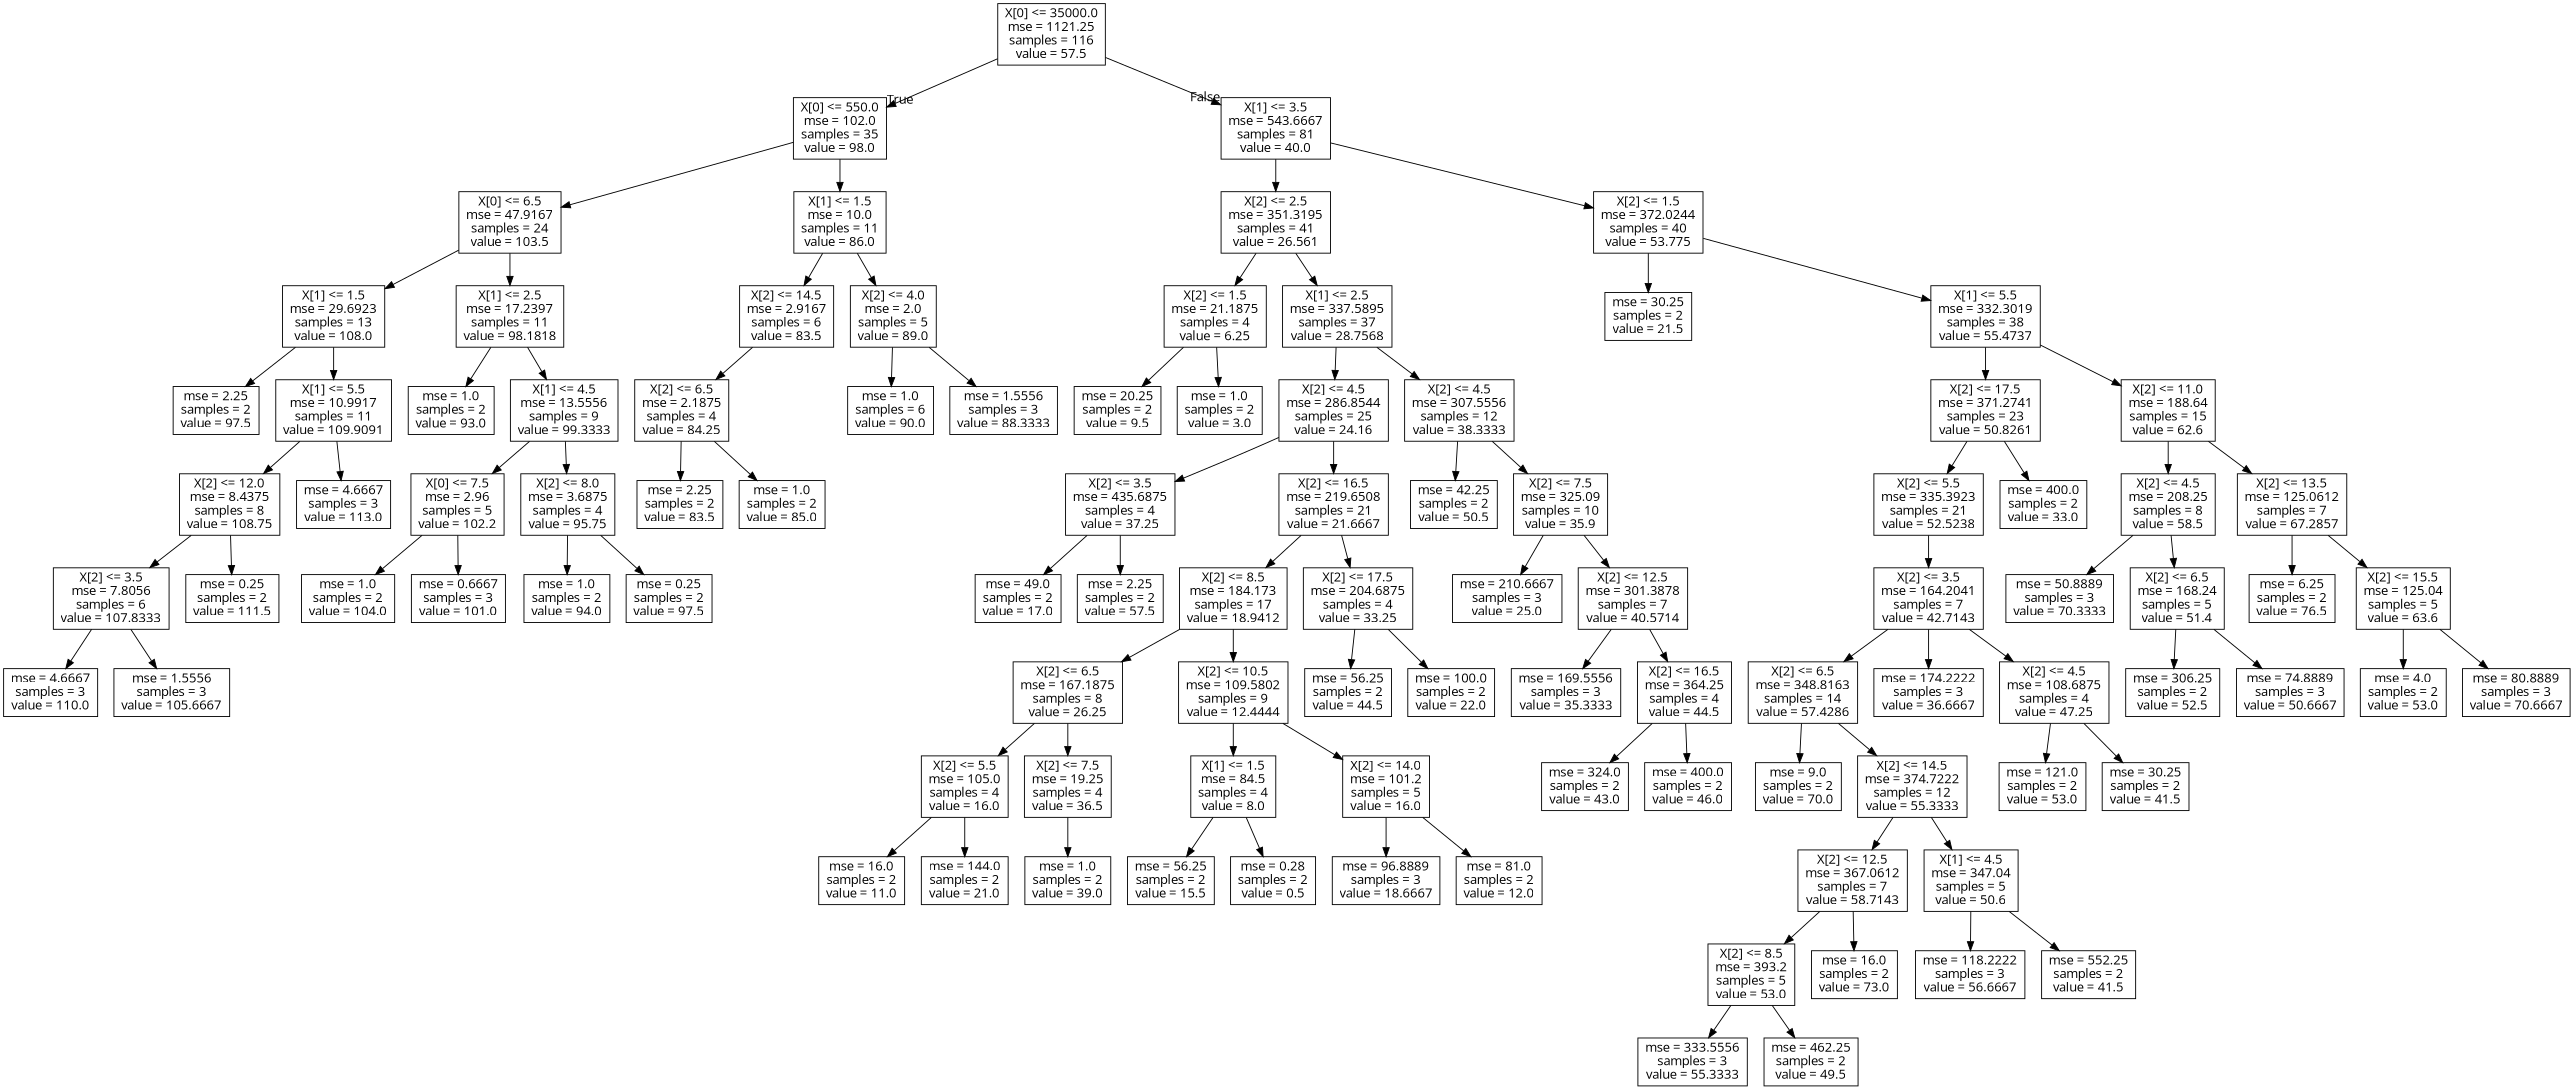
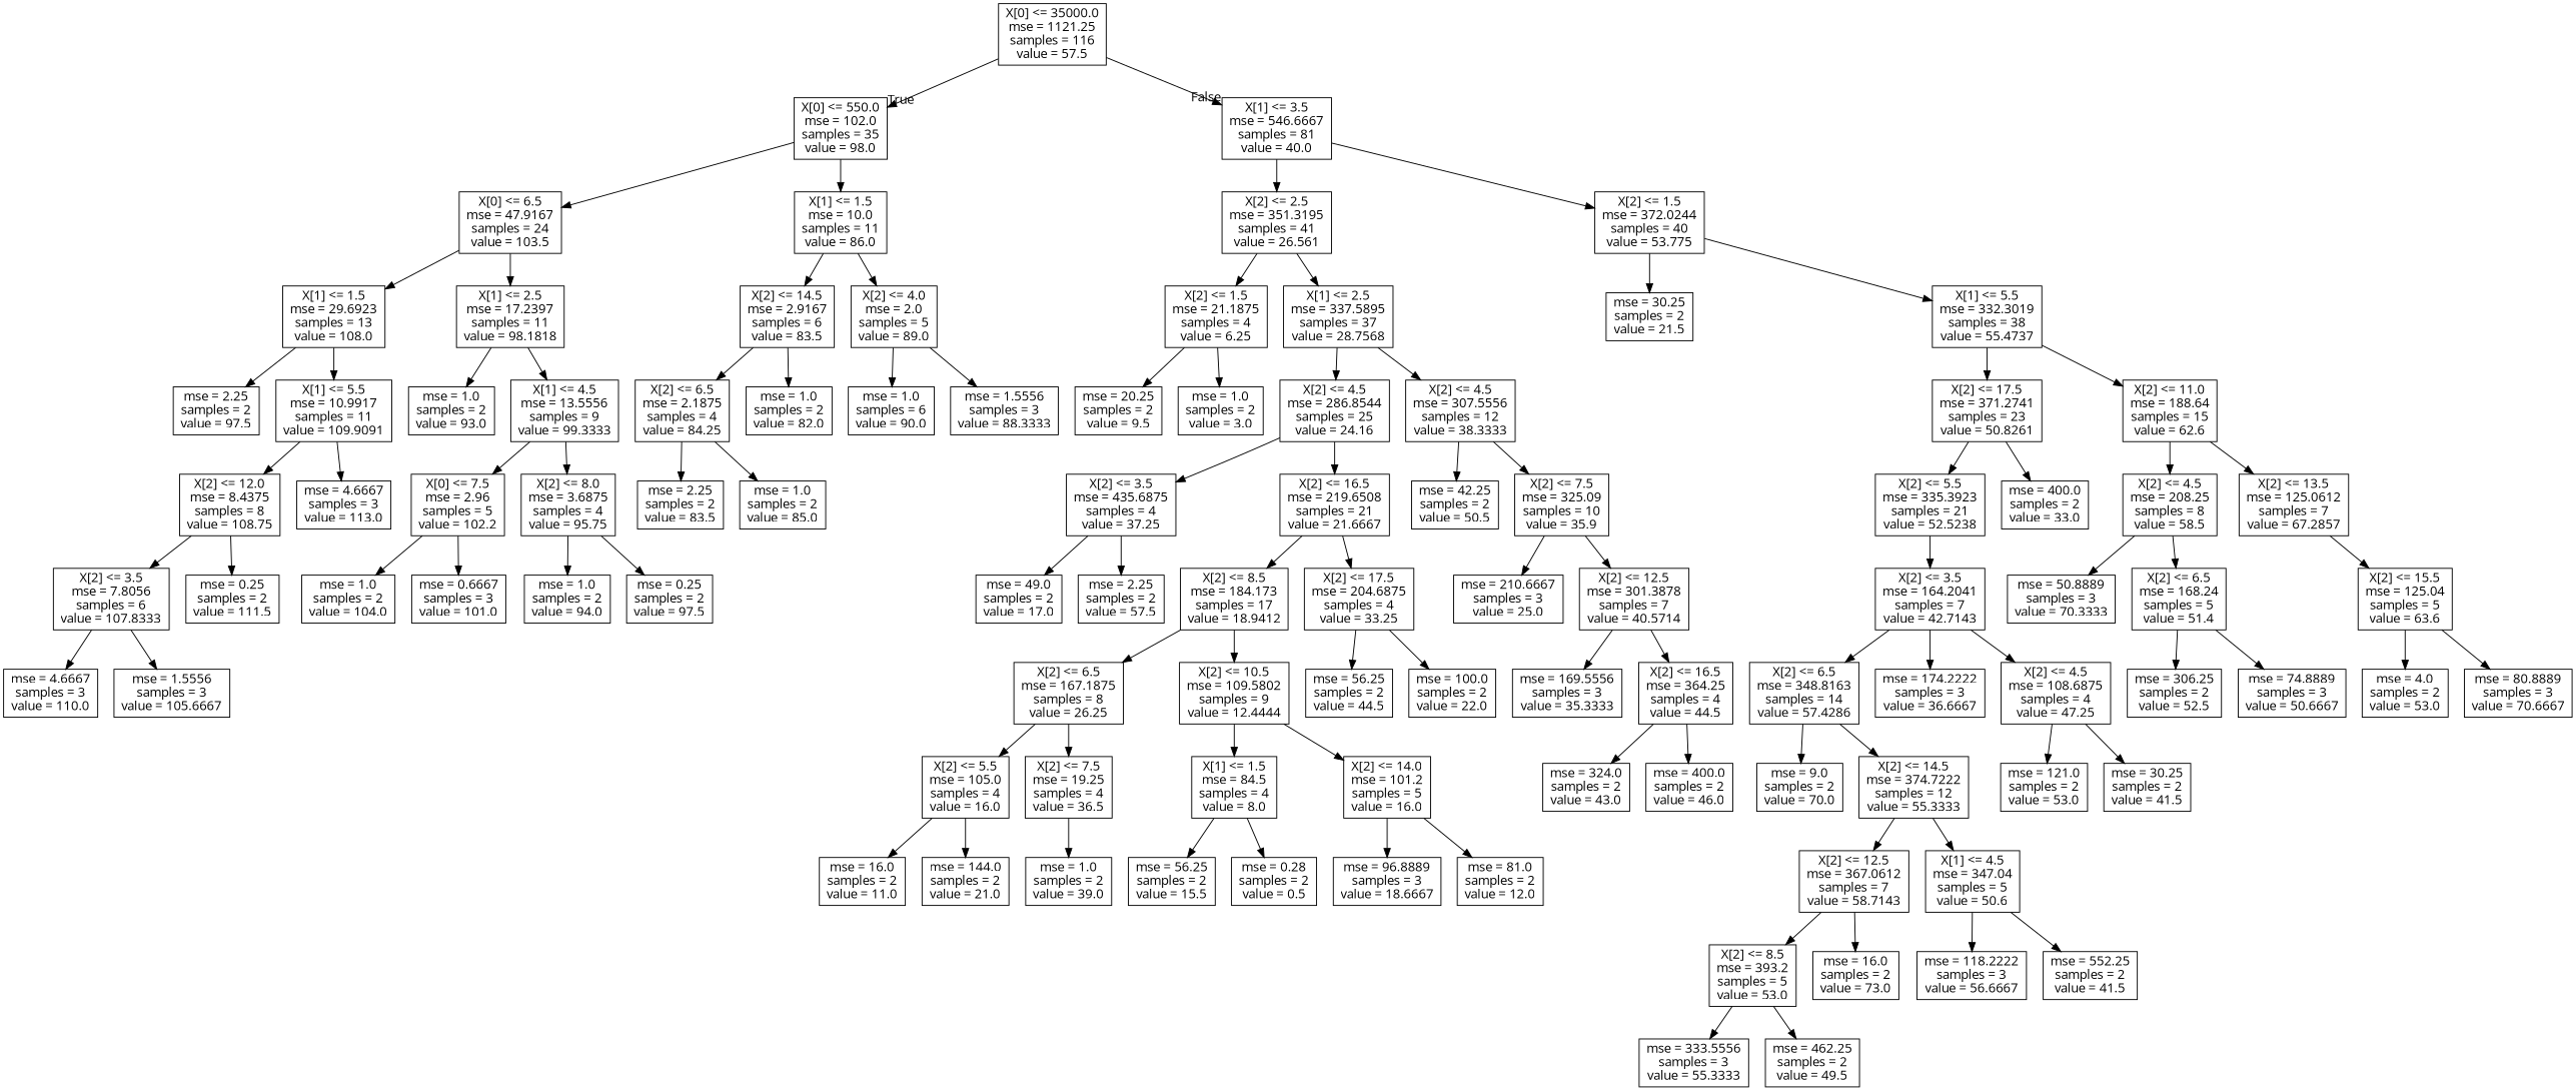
  digraph {
    fontname="Open Sans"
    node [fontname="Open Sans" shape=box]
    edge [fontname="Open Sans"]
    n1 [label="X[0] <= 35000.0\nmse = 1121.25\nsamples = 116\nvalue = 57.5"]
    n2 [label="X[0] <= 550.0\nmse = 102.0\nsamples = 35\nvalue = 98.0"]
-   n3 [label="X[1] <= 3.5\nmse = 543.6667\nsamples = 81\nvalue = 40.0"]
+   n3 [label="X[1] <= 3.5\nmse = 546.6667\nsamples = 81\nvalue = 40.0"]
    n4 [label="X[0] <= 6.5\nmse = 47.9167\nsamples = 24\nvalue = 103.5"]
    n5 [label="X[1] <= 1.5\nmse = 10.0\nsamples = 11\nvalue = 86.0"]
    n6 [label="X[2] <= 2.5\nmse = 351.3195\nsamples = 41\nvalue = 26.561"]
    n7 [label="X[2] <= 1.5\nmse = 372.0244\nsamples = 40\nvalue = 53.775"]
    n8 [label="X[1] <= 1.5\nmse = 29.6923\nsamples = 13\nvalue = 108.0"]
    n9 [label="X[1] <= 2.5\nmse = 17.2397\nsamples = 11\nvalue = 98.1818"]
    n10 [label="X[2] <= 14.5\nmse = 2.9167\nsamples = 6\nvalue = 83.5"]
    n11 [label="X[2] <= 4.0\nmse = 2.0\nsamples = 5\nvalue = 89.0"]
    n12 [label="mse = 2.25\nsamples = 2\nvalue = 97.5"]
    n13 [label="X[1] <= 5.5\nmse = 10.9917\nsamples = 11\nvalue = 109.9091"]
    n14 [label="mse = 1.0\nsamples = 2\nvalue = 93.0"]
    n15 [label="X[1] <= 4.5\nmse = 13.5556\nsamples = 9\nvalue = 99.3333"]
    n16 [label="X[2] <= 12.0\nmse = 8.4375\nsamples = 8\nvalue = 108.75"]
    n17 [label="mse = 4.6667\nsamples = 3\nvalue = 113.0"]
    n18 [label="X[2] <= 3.5\nmse = 7.8056\nsamples = 6\nvalue = 107.8333"]
    n19 [label="mse = 0.25\nsamples = 2\nvalue = 111.5"]
    n20 [label="mse = 4.6667\nsamples = 3\nvalue = 110.0"]
    n21 [label="mse = 1.5556\nsamples = 3\nvalue = 105.6667"]
    n22 [label="X[0] <= 7.5\nmse = 2.96\nsamples = 5\nvalue = 102.2"]
    n23 [label="X[2] <= 8.0\nmse = 3.6875\nsamples = 4\nvalue = 95.75"]
    n24 [label="mse = 1.0\nsamples = 2\nvalue = 104.0"]
    n25 [label="mse = 0.6667\nsamples = 3\nvalue = 101.0"]
    n26 [label="mse = 1.0\nsamples = 2\nvalue = 94.0"]
    n27 [label="mse = 0.25\nsamples = 2\nvalue = 97.5"]
    n28 [label="X[2] <= 6.5\nmse = 2.1875\nsamples = 4\nvalue = 84.25"]
+   n29 [label="mse = 1.0\nsamples = 2\nvalue = 82.0"]
    n30 [label="mse = 1.0\nsamples = 6\nvalue = 90.0"]
    n31 [label="mse = 1.5556\nsamples = 3\nvalue = 88.3333"]
    n32 [label="mse = 2.25\nsamples = 2\nvalue = 83.5"]
    n33 [label="mse = 1.0\nsamples = 2\nvalue = 85.0"]
    n34 [label="X[2] <= 1.5\nmse = 21.1875\nsamples = 4\nvalue = 6.25"]
    n35 [label="X[1] <= 2.5\nmse = 337.5895\nsamples = 37\nvalue = 28.7568"]
    n36 [label="mse = 30.25\nsamples = 2\nvalue = 21.5"]
    n37 [label="X[1] <= 5.5\nmse = 332.3019\nsamples = 38\nvalue = 55.4737"]
    n38 [label="mse = 20.25\nsamples = 2\nvalue = 9.5"]
    n39 [label="mse = 1.0\nsamples = 2\nvalue = 3.0"]
    n40 [label="X[2] <= 4.5\nmse = 286.8544\nsamples = 25\nvalue = 24.16"]
    n41 [label="X[2] <= 4.5\nmse = 307.5556\nsamples = 12\nvalue = 38.3333"]
    n42 [label="X[2] <= 3.5\nmse = 435.6875\nsamples = 4\nvalue = 37.25"]
    n43 [label="X[2] <= 16.5\nmse = 219.6508\nsamples = 21\nvalue = 21.6667"]
    n44 [label="mse = 42.25\nsamples = 2\nvalue = 50.5"]
    n45 [label="X[2] <= 7.5\nmse = 325.09\nsamples = 10\nvalue = 35.9"]
    n46 [label="mse = 49.0\nsamples = 2\nvalue = 17.0"]
    n47 [label="mse = 2.25\nsamples = 2\nvalue = 57.5"]
    n48 [label="X[2] <= 8.5\nmse = 184.173\nsamples = 17\nvalue = 18.9412"]
    n49 [label="X[2] <= 17.5\nmse = 204.6875\nsamples = 4\nvalue = 33.25"]
    n50 [label="X[2] <= 6.5\nmse = 167.1875\nsamples = 8\nvalue = 26.25"]
    n51 [label="X[2] <= 10.5\nmse = 109.5802\nsamples = 9\nvalue = 12.4444"]
    n52 [label="mse = 56.25\nsamples = 2\nvalue = 44.5"]
    n53 [label="mse = 100.0\nsamples = 2\nvalue = 22.0"]
    n54 [label="X[2] <= 5.5\nmse = 105.0\nsamples = 4\nvalue = 16.0"]
    n55 [label="X[2] <= 7.5\nmse = 19.25\nsamples = 4\nvalue = 36.5"]
    n56 [label="X[1] <= 1.5\nmse = 84.5\nsamples = 4\nvalue = 8.0"]
    n57 [label="X[2] <= 14.0\nmse = 101.2\nsamples = 5\nvalue = 16.0"]
    n58 [label="mse = 16.0\nsamples = 2\nvalue = 11.0"]
    n59 [label="mse = 144.0\nsamples = 2\nvalue = 21.0"]
    n60 [label="mse = 1.0\nsamples = 2\nvalue = 39.0"]
    n61 [label="mse = 56.25\nsamples = 2\nvalue = 15.5"]
    n62 [label="mse = 0.28\nsamples = 2\nvalue = 0.5"]
    n63 [label="mse = 96.8889\nsamples = 3\nvalue = 18.6667"]
    n64 [label="mse = 81.0\nsamples = 2\nvalue = 12.0"]
    n65 [label="mse = 210.6667\nsamples = 3\nvalue = 25.0"]
    n66 [label="X[2] <= 12.5\nmse = 301.3878\nsamples = 7\nvalue = 40.5714"]
    n67 [label="mse = 169.5556\nsamples = 3\nvalue = 35.3333"]
    n68 [label="X[2] <= 16.5\nmse = 364.25\nsamples = 4\nvalue = 44.5"]
    n69 [label="mse = 324.0\nsamples = 2\nvalue = 43.0"]
    n70 [label="mse = 400.0\nsamples = 2\nvalue = 46.0"]
    n71 [label="X[2] <= 17.5\nmse = 371.2741\nsamples = 23\nvalue = 50.8261"]
    n72 [label="X[2] <= 11.0\nmse = 188.64\nsamples = 15\nvalue = 62.6"]
    n73 [label="X[2] <= 5.5\nmse = 335.3923\nsamples = 21\nvalue = 52.5238"]
    n74 [label="mse = 400.0\nsamples = 2\nvalue = 33.0"]
    n75 [label="X[2] <= 4.5\nmse = 208.25\nsamples = 8\nvalue = 58.5"]
    n76 [label="X[2] <= 13.5\nmse = 125.0612\nsamples = 7\nvalue = 67.2857"]
    n77 [label="X[2] <= 3.5\nmse = 164.2041\nsamples = 7\nvalue = 42.7143"]
    n78 [label="X[2] <= 6.5\nmse = 348.8163\nsamples = 14\nvalue = 57.4286"]
    n79 [label="mse = 174.2222\nsamples = 3\nvalue = 36.6667"]
    n80 [label="X[2] <= 4.5\nmse = 108.6875\nsamples = 4\nvalue = 47.25"]
    n81 [label="mse = 9.0\nsamples = 2\nvalue = 70.0"]
    n82 [label="X[2] <= 14.5\nmse = 374.7222\nsamples = 12\nvalue = 55.3333"]
    n83 [label="mse = 121.0\nsamples = 2\nvalue = 53.0"]
    n84 [label="mse = 30.25\nsamples = 2\nvalue = 41.5"]
    n85 [label="X[2] <= 12.5\nmse = 367.0612\nsamples = 7\nvalue = 58.7143"]
    n86 [label="X[1] <= 4.5\nmse = 347.04\nsamples = 5\nvalue = 50.6"]
    n87 [label="X[2] <= 8.5\nmse = 393.2\nsamples = 5\nvalue = 53.0"]
    n88 [label="mse = 16.0\nsamples = 2\nvalue = 73.0"]
    n89 [label="mse = 118.2222\nsamples = 3\nvalue = 56.6667"]
    n90 [label="mse = 552.25\nsamples = 2\nvalue = 41.5"]
    n91 [label="mse = 333.5556\nsamples = 3\nvalue = 55.3333"]
    n92 [label="mse = 462.25\nsamples = 2\nvalue = 49.5"]
    n93 [label="mse = 50.8889\nsamples = 3\nvalue = 70.3333"]
    n94 [label="X[2] <= 6.5\nmse = 168.24\nsamples = 5\nvalue = 51.4"]
-   n95 [label="mse = 6.25\nsamples = 2\nvalue = 76.5"]
    n96 [label="X[2] <= 15.5\nmse = 125.04\nsamples = 5\nvalue = 63.6"]
    n97 [label="mse = 306.25\nsamples = 2\nvalue = 52.5"]
    n98 [label="mse = 74.8889\nsamples = 3\nvalue = 50.6667"]
    n99 [label="mse = 4.0\nsamples = 2\nvalue = 53.0"]
    n100 [label="mse = 80.8889\nsamples = 3\nvalue = 70.6667"]
    n1 -> n2 [headlabel=True labelangle=45 labeldistance=2.5]
    n1 -> n3 [headlabel=False labelangle=-45 labeldistance=2.5]
    n2 -> n4
    n2 -> n5
    n3 -> n6
    n3 -> n7
    n4 -> n8
    n4 -> n9
    n5 -> n10
    n5 -> n11
    n6 -> n34
    n6 -> n35
    n7 -> n36
    n7 -> n37
    n8 -> n12
    n8 -> n13
    n9 -> n14
    n9 -> n15
    n10 -> n28
+   n10 -> n29
    n11 -> n30
    n11 -> n31
    n13 -> n16
    n13 -> n17
    n15 -> n22
    n15 -> n23
    n16 -> n18
    n16 -> n19
    n18 -> n20
    n18 -> n21
    n22 -> n24
    n22 -> n25
    n23 -> n26
    n23 -> n27
    n28 -> n32
    n28 -> n33
    n34 -> n38
    n34 -> n39
    n35 -> n40
    n35 -> n41
    n37 -> n71
    n37 -> n72
    n40 -> n42
    n40 -> n43
    n41 -> n44
    n41 -> n45
    n42 -> n46
    n42 -> n47
    n43 -> n48
    n43 -> n49
    n45 -> n65
    n45 -> n66
    n48 -> n50
    n48 -> n51
    n49 -> n52
    n49 -> n53
    n50 -> n54
    n50 -> n55
    n51 -> n56
    n51 -> n57
    n54 -> n58
    n54 -> n59
    n55 -> n60
    n56 -> n61
    n56 -> n62
    n57 -> n63
    n57 -> n64
    n66 -> n67
    n66 -> n68
    n68 -> n69
    n68 -> n70
    n71 -> n73
    n71 -> n74
    n72 -> n75
    n72 -> n76
    n73 -> n77
    n75 -> n93
    n75 -> n94
-   n76 -> n95
    n76 -> n96
    n77 -> n78
    n77 -> n79
    n77 -> n80
    n78 -> n81
    n78 -> n82
    n80 -> n83
    n80 -> n84
    n82 -> n85
    n82 -> n86
    n85 -> n87
    n85 -> n88
    n86 -> n89
    n86 -> n90
    n87 -> n91
    n87 -> n92
    n94 -> n97
    n94 -> n98
    n96 -> n99
    n96 -> n100
  }
